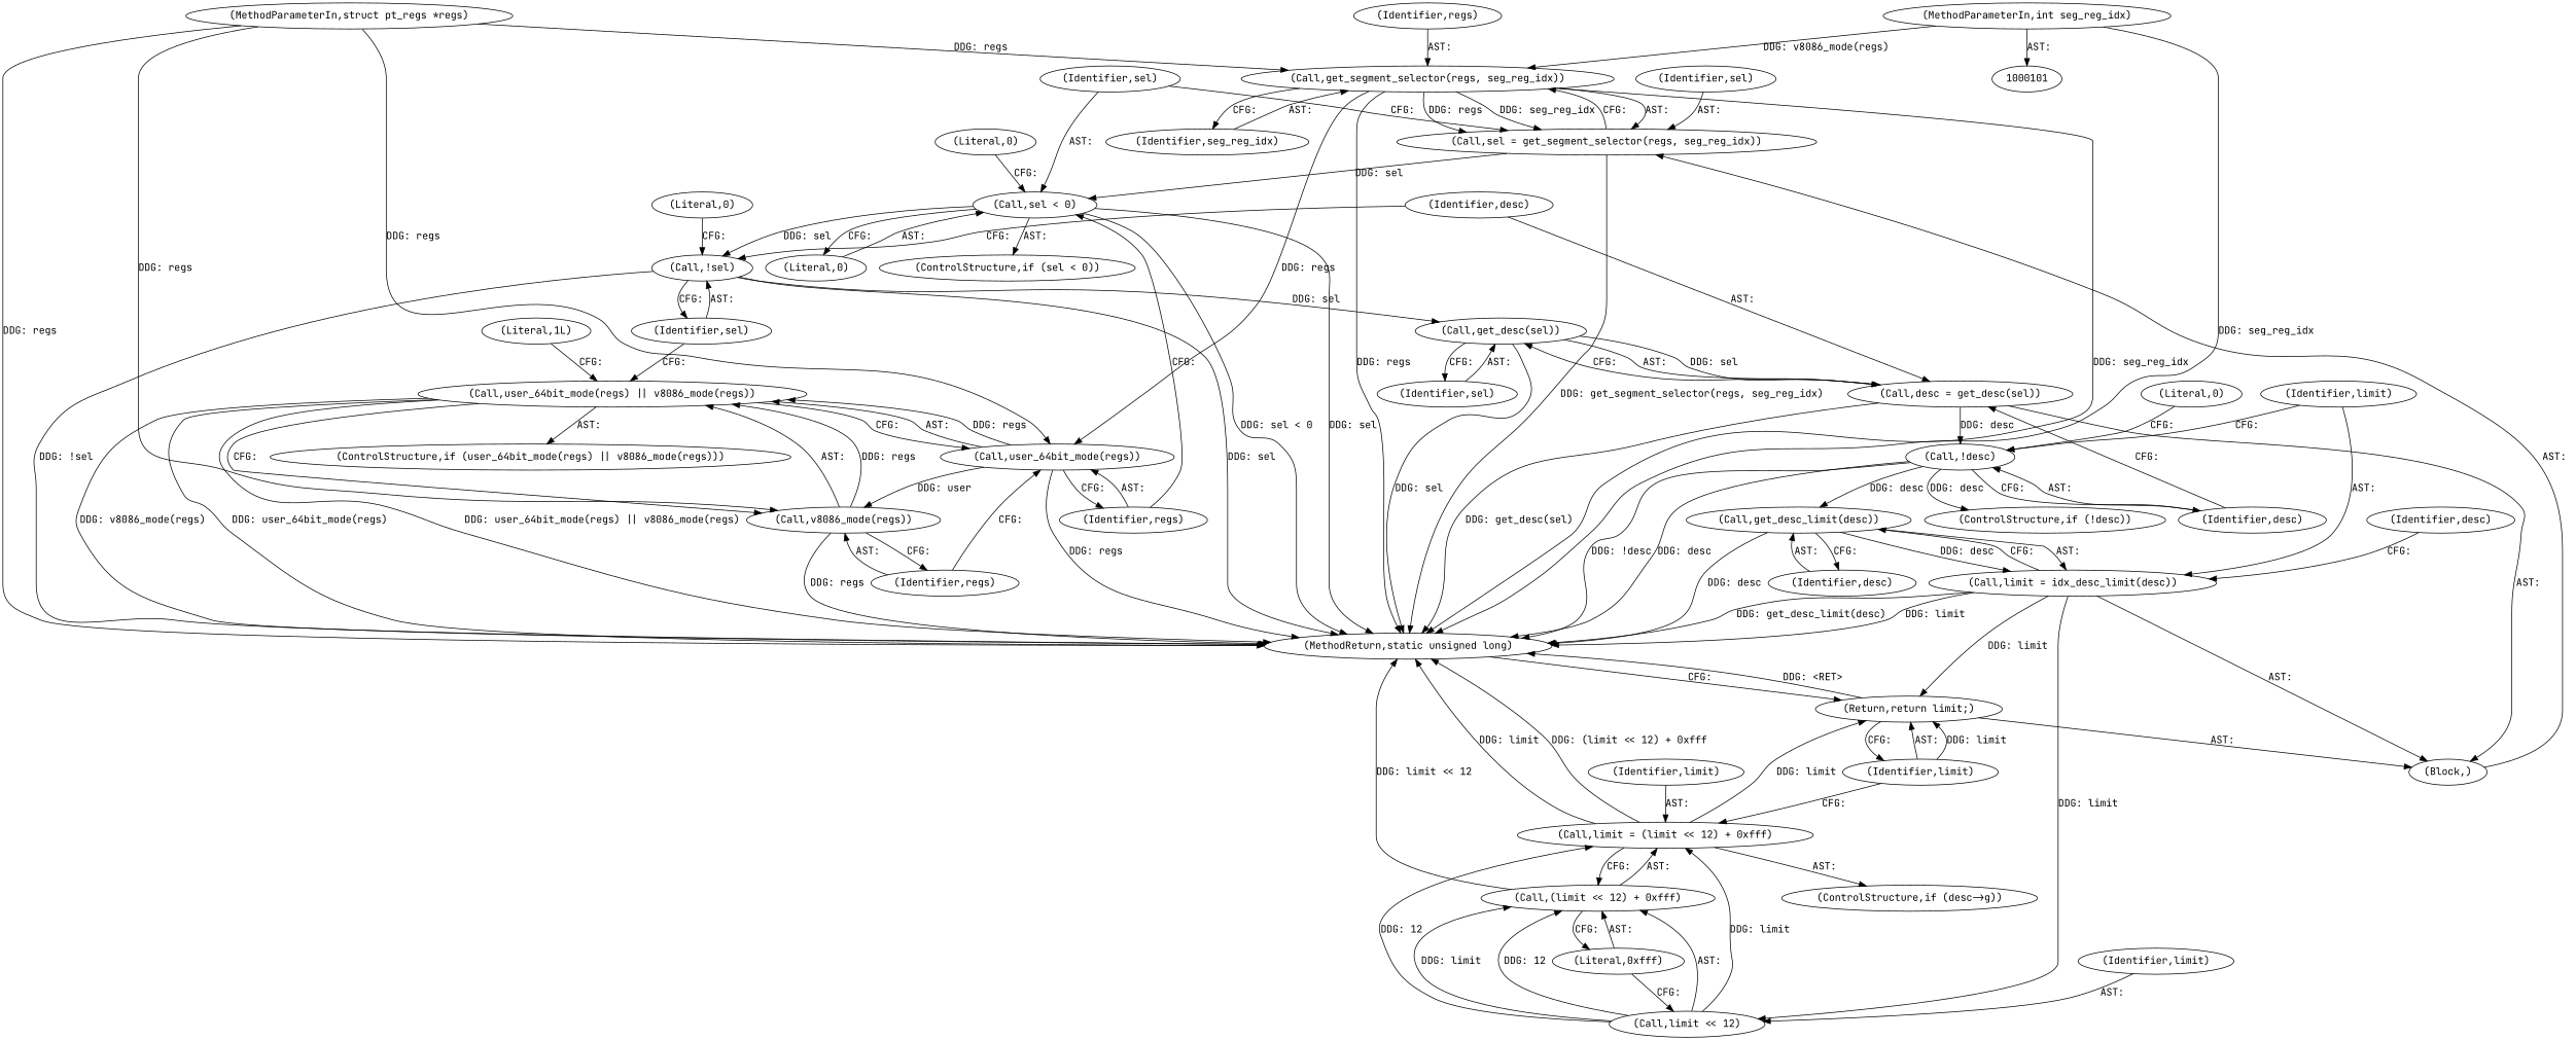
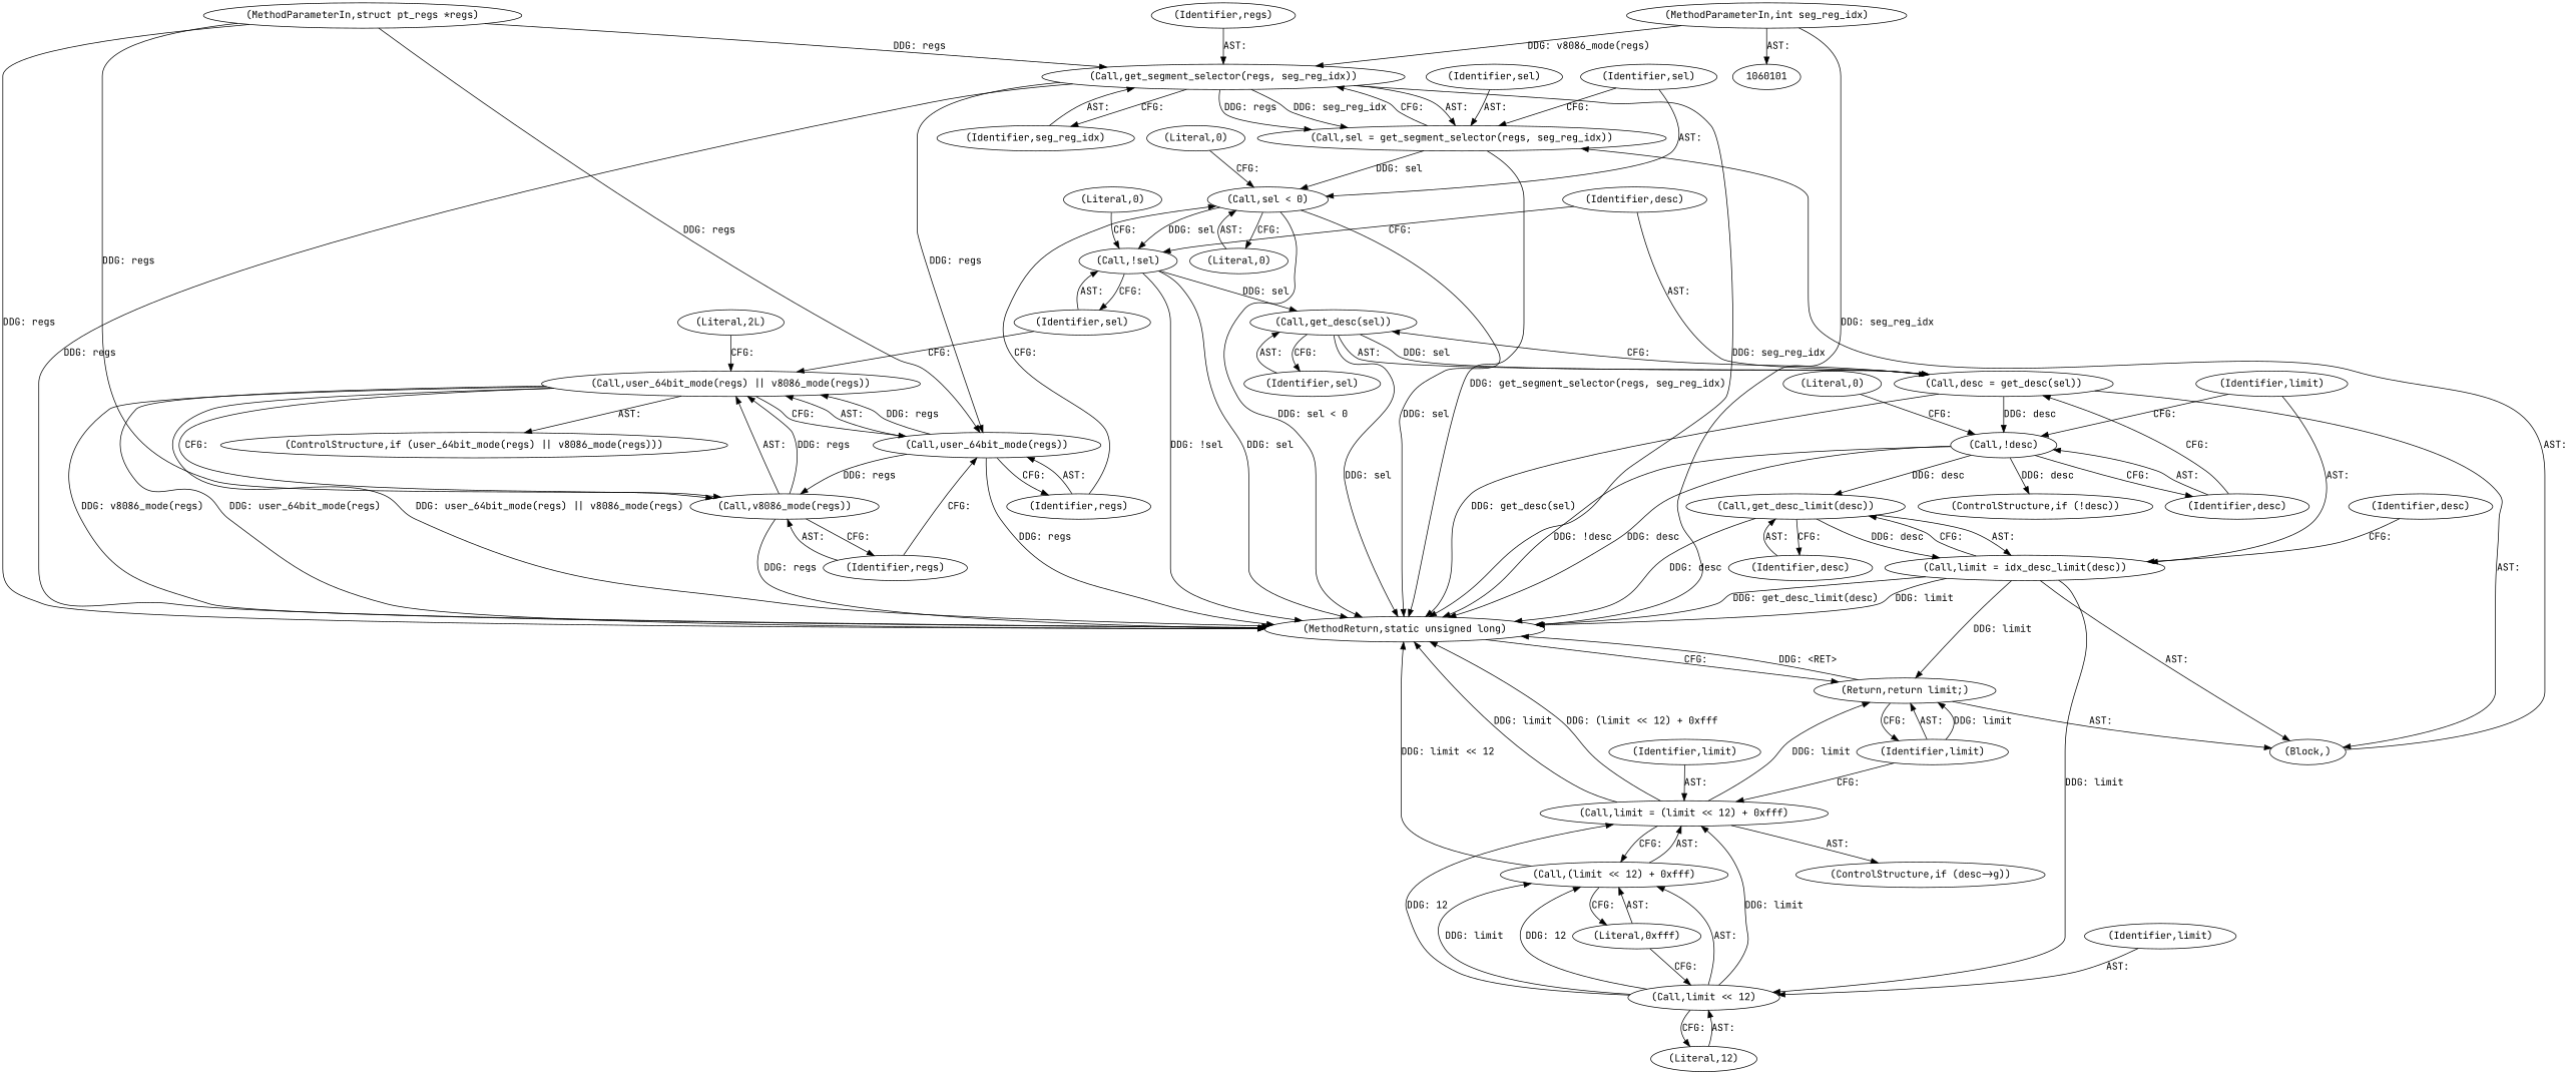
  digraph {
    fontname="JetBrains Mono"
    node [fontname="JetBrains Mono"]
    edge [fontname="JetBrains Mono"]
    n1 [label="(Call,get_segment_selector(regs, seg_reg_idx))"]
    n2 [label="(Call,sel = get_segment_selector(regs, seg_reg_idx))"]
    n3 [label="(Call,user_64bit_mode(regs))"]
    n4 [label="(MethodReturn,static unsigned long)"]
    n5 [label="(Identifier,seg_reg_idx)"]
    n6 [label="(Call,sel < 0)"]
    n7 [label="(Call,v8086_mode(regs))"]
    n8 [label="(Call,user_64bit_mode(regs) || v8086_mode(regs))"]
    n9 [label="(Identifier,regs)"]
    n10 [label="(Return,return limit;)"]
    n11 [label="(MethodParameterIn,struct pt_regs *regs)"]
    n12 [label="(Identifier,regs)"]
    n13 [label="(MethodParameterIn,int seg_reg_idx)"]
-   1000101
+   1000101 [label=1060101]
    n15 [label="(Call,!sel)"]
    n16 [label="(Literal,0)"]
-   n17 [label="(ControlStructure,if (sel < 0))"]
    n18 [label="(Block,)"]
    n19 [label="(Call,get_desc(sel))"]
    n20 [label="(Identifier,sel)"]
    n21 [label="(Call,desc = get_desc(sel))"]
    n22 [label="(Identifier,sel)"]
    n23 [label="(Call,!desc)"]
    n24 [label="(Call,get_desc_limit(desc))"]
    n25 [label="(ControlStructure,if (!desc))"]
    n26 [label="(Identifier,desc)"]
    n27 [label="(Call,limit = idx_desc_limit(desc))"]
    n28 [label="(Identifier,desc)"]
    n29 [label="(Call,limit << 12)"]
    n30 [label="(Call,limit = (limit << 12) + 0xfff)"]
    n31 [label="(Call,(limit << 12) + 0xfff)"]
+   n32 [label="(Literal,12)"]
    n33 [label="(Identifier,limit)"]
    n34 [label="(ControlStructure,if (desc->g))"]
    n35 [label="(Literal,0xfff)"]
    n36 [label="(ControlStructure,if (user_64bit_mode(regs) || v8086_mode(regs)))"]
    n37 [label="(Identifier,limit)"]
    n38 [label="(Literal,0)"]
    n39 [label="(Identifier,desc)"]
    n40 [label="(Literal,0)"]
    n41 [label="(Identifier,sel)"]
-   n42 [label="(Literal,1L)"]
+   n42 [label="(Literal,2L)"]
    n43 [label="(Identifier,regs)"]
    n44 [label="(Identifier,desc)"]
    n45 [label="(Identifier,sel)"]
    n46 [label="(Literal,0)"]
    n47 [label="(Identifier,limit)"]
    n48 [label="(Identifier,limit)"]
    n1 -> n2 [label="AST: "]
    n1 -> n2 [label="DDG: regs"]
    n1 -> n2 [label="DDG: seg_reg_idx"]
    n1 -> n3 [label="DDG: regs"]
    n1 -> n4 [label="DDG: regs"]
    n1 -> n4 [label="DDG: seg_reg_idx"]
    n1 -> n5 [label="CFG: "]
    n2 -> n1 [label="CFG: "]
    n2 -> n4 [label="DDG: get_segment_selector(regs, seg_reg_idx)"]
    n2 -> n6 [label="DDG: sel"]
    n3 -> n4 [label="DDG: regs"]
-   n3 -> n7 [label="DDG: user"]
+   n3 -> n7 [label="DDG: regs"]
    n3 -> n8 [label="AST: "]
    n3 -> n8 [label="DDG: regs"]
    n3 -> n9 [label="CFG: "]
    n4 -> n10 [label="CFG: "]
    n5 -> n1 [label="AST: "]
    n6 -> n4 [label="DDG: sel < 0"]
    n6 -> n4 [label="DDG: sel"]
    n6 -> n15 [label="DDG: sel"]
    n6 -> n16 [label="CFG: "]
-   n6 -> n17 [label="AST: "]
    n7 -> n4 [label="DDG: regs"]
    n7 -> n8 [label="AST: "]
    n7 -> n8 [label="DDG: regs"]
    n7 -> n12 [label="CFG: "]
    n8 -> n3 [label="CFG: "]
    n8 -> n4 [label="DDG: v8086_mode(regs)"]
    n8 -> n4 [label="DDG: user_64bit_mode(regs)"]
    n8 -> n4 [label="DDG: user_64bit_mode(regs) || v8086_mode(regs)"]
    n8 -> n7 [label="CFG: "]
    n8 -> n36 [label="AST: "]
    n9 -> n3 [label="AST: "]
    n9 -> n6 [label="CFG: "]
    n10 -> n4 [label="DDG: <RET>"]
    n10 -> n18 [label="AST: "]
    n10 -> n33 [label="CFG: "]
    n11 -> n1 [label="DDG: regs"]
    n11 -> n3 [label="DDG: regs"]
    n11 -> n4 [label="DDG: regs"]
    n11 -> n7 [label="DDG: regs"]
    n12 -> n3 [label="CFG: "]
    n12 -> n7 [label="AST: "]
    n13 -> n1 [label="DDG: v8086_mode(regs)"]
    n13 -> n4 [label="DDG: seg_reg_idx"]
    n13 -> 1000101 [label="AST: "]
    n15 -> n4 [label="DDG: sel"]
    n15 -> n4 [label="DDG: !sel"]
    n15 -> n19 [label="DDG: sel"]
    n15 -> n20 [label="CFG: "]
    n16 -> n6 [label="AST: "]
    n18 -> n2 [label="AST: "]
    n19 -> n4 [label="DDG: sel"]
    n19 -> n21 [label="AST: "]
    n19 -> n21 [label="DDG: sel"]
    n19 -> n22 [label="CFG: "]
    n20 -> n8 [label="CFG: "]
    n20 -> n15 [label="AST: "]
    n21 -> n4 [label="DDG: get_desc(sel)"]
    n21 -> n18 [label="AST: "]
    n21 -> n19 [label="CFG: "]
    n21 -> n23 [label="DDG: desc"]
    n22 -> n19 [label="AST: "]
    n23 -> n4 [label="DDG: !desc"]
    n23 -> n4 [label="DDG: desc"]
    n23 -> n24 [label="DDG: desc"]
    n23 -> n25 [label="DDG: desc"]
    n23 -> n26 [label="CFG: "]
    n24 -> n4 [label="DDG: desc"]
    n24 -> n27 [label="AST: "]
    n24 -> n27 [label="DDG: desc"]
    n24 -> n28 [label="CFG: "]
    n26 -> n21 [label="CFG: "]
    n26 -> n23 [label="AST: "]
    n27 -> n4 [label="DDG: get_desc_limit(desc)"]
    n27 -> n4 [label="DDG: limit"]
    n27 -> n10 [label="DDG: limit"]
    n27 -> n18 [label="AST: "]
    n27 -> n24 [label="CFG: "]
    n27 -> n29 [label="DDG: limit"]
    n28 -> n24 [label="AST: "]
    n29 -> n30 [label="DDG: limit"]
    n29 -> n30 [label="DDG: 12"]
    n29 -> n31 [label="AST: "]
    n29 -> n31 [label="DDG: limit"]
    n29 -> n31 [label="DDG: 12"]
+   n29 -> n32 [label="CFG: "]
    n30 -> n4 [label="DDG: limit"]
    n30 -> n4 [label="DDG: (limit << 12) + 0xfff"]
    n30 -> n10 [label="DDG: limit"]
    n30 -> n31 [label="CFG: "]
    n30 -> n34 [label="AST: "]
    n31 -> n4 [label="DDG: limit << 12"]
    n31 -> n30 [label="AST: "]
    n31 -> n35 [label="CFG: "]
+   n32 -> n29 [label="AST: "]
    n33 -> n10 [label="AST: "]
    n33 -> n10 [label="DDG: limit"]
    n33 -> n30 [label="CFG: "]
    n35 -> n29 [label="CFG: "]
    n35 -> n31 [label="AST: "]
    n37 -> n23 [label="CFG: "]
    n37 -> n27 [label="AST: "]
    n38 -> n23 [label="CFG: "]
    n39 -> n15 [label="CFG: "]
    n39 -> n21 [label="AST: "]
    n40 -> n6 [label="CFG: "]
    n41 -> n2 [label="CFG: "]
    n41 -> n6 [label="AST: "]
    n42 -> n8 [label="CFG: "]
    n43 -> n1 [label="AST: "]
    n44 -> n27 [label="CFG: "]
    n45 -> n2 [label="AST: "]
    n46 -> n15 [label="CFG: "]
    n47 -> n29 [label="AST: "]
    n48 -> n30 [label="AST: "]
  }
